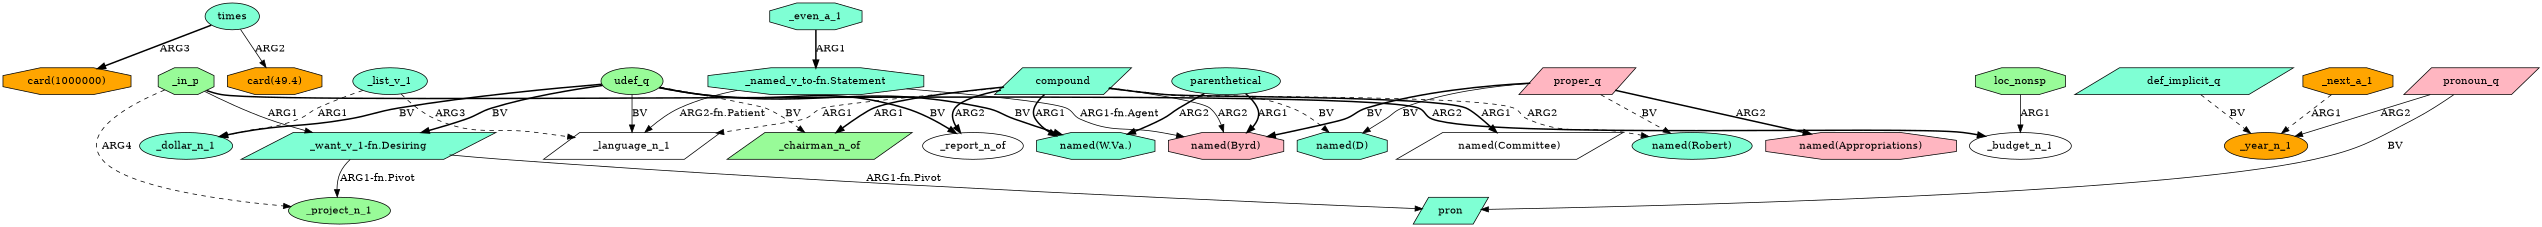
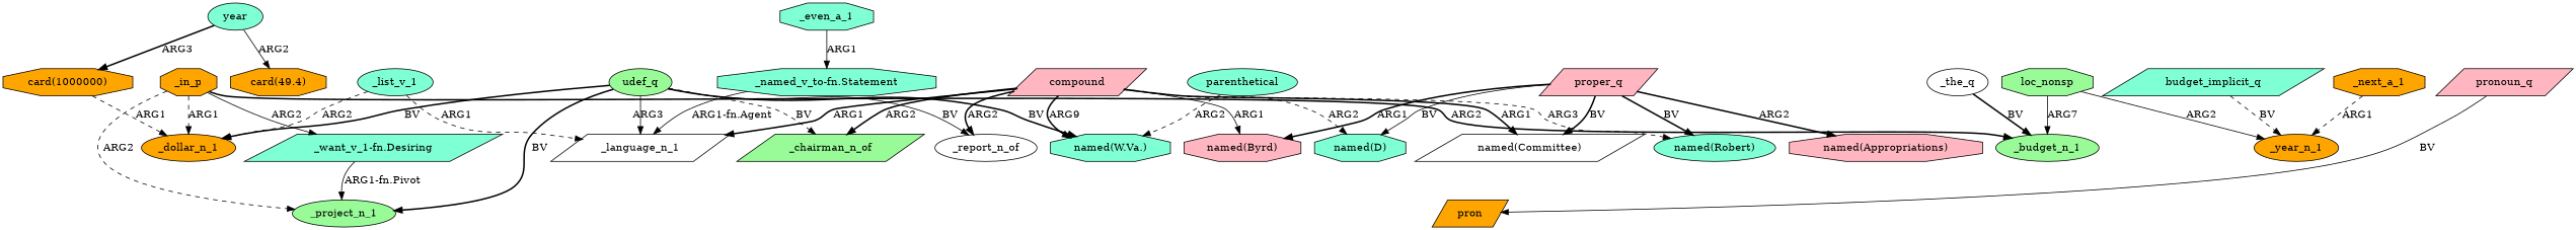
  digraph {
    node [fillcolor=aquamarine shape=octagon style=filled]
    edge [style=bold]
    "card(1000000)" [fillcolor=orange]
-   _dollar_n_1 [shape=ellipse]
+   _dollar_n_1 [fillcolor=orange shape=ellipse]
    "_want_v_1-fn.Desiring" [shape=parallelogram]
    _project_n_1 [fillcolor=palegreen shape=ellipse]
-   pron [shape=parallelogram]
+   pron [fillcolor=orange shape=parallelogram]
    parenthetical [shape=ellipse]
    "named(Byrd)" [fillcolor=lightpink]
    "named(W.Va.)"
-   compound [shape=parallelogram]
+   compound [fillcolor=lightpink shape=parallelogram]
    _chairman_n_of [fillcolor=palegreen shape=parallelogram]
    _language_n_1 [fillcolor=white shape=parallelogram]
    "named(Robert)" [shape=ellipse]
    _report_n_of [fillcolor=white shape=ellipse]
    "named(D)"
    "named(Committee)" [fillcolor=white shape=parallelogram]
    "named(Appropriations)" [fillcolor=lightpink]
-   _in_p [fillcolor=palegreen]
-   _budget_n_1 [fillcolor=white shape=ellipse]
+   _in_p [fillcolor=orange]
+   _budget_n_1 [fillcolor=palegreen shape=ellipse]
    loc_nonsp [fillcolor=palegreen]
    _year_n_1 [fillcolor=orange shape=ellipse]
-   def_implicit_q [shape=parallelogram]
+   def_implicit_q [shape=parallelogram label=budget_implicit_q]
+   _the_q [fillcolor=white shape=ellipse]
    n23 [label="_named_v_to-fn.Statement"]
    udef_q [fillcolor=palegreen shape=ellipse]
    proper_q [fillcolor=lightpink shape=parallelogram]
    _even_a_1
    pronoun_q [fillcolor=lightpink shape=parallelogram]
-   times [shape=ellipse]
+   times [shape=ellipse label=year]
    "card(49.4)" [fillcolor=orange]
    _next_a_1 [fillcolor=orange]
    _list_v_1 [shape=ellipse]
+   "card(1000000)" -> _dollar_n_1 [label=ARG1 style=dashed]
    "_want_v_1-fn.Desiring" -> _project_n_1 [label="ARG1-fn.Pivot" style=solid]
-   "_want_v_1-fn.Desiring" -> pron [label="ARG1-fn.Pivot" style=solid]
-   parenthetical -> "named(Byrd)" [label=ARG1]
-   parenthetical -> "named(W.Va.)" [label=ARG2]
-   compound -> "named(Byrd)" [label=ARG2 style=solid]
-   compound -> "named(W.Va.)" [label=ARG1]
-   compound -> _chairman_n_of [label=ARG1]
-   compound -> _language_n_1 [label=ARG1 style=dashed]
-   compound -> "named(Robert)" [label=ARG2 style=dashed]
+   parenthetical -> "named(W.Va.)" [label=ARG2 style=dashed]
+   compound -> "named(Byrd)" [label=ARG1 style=solid]
+   compound -> "named(W.Va.)" [label=ARG9]
+   compound -> _chairman_n_of [label=ARG2]
+   compound -> _language_n_1 [label=ARG1]
+   compound -> "named(Robert)" [label=ARG3 style=dashed]
    compound -> _report_n_of [label=ARG2]
-   compound -> "named(D)" [label=BV style=dashed]
+   compound -> "named(D)" [label=ARG2 style=dashed]
    compound -> "named(Committee)" [label=ARG1]
-   _in_p -> "_want_v_1-fn.Desiring" [label=ARG1 style=solid]
-   _in_p -> _project_n_1 [label=ARG4 style=dashed]
+   _in_p -> _dollar_n_1 [label=ARG1 style=dashed]
+   _in_p -> "_want_v_1-fn.Desiring" [label=ARG2 style=solid]
+   _in_p -> _project_n_1 [label=ARG2 style=dashed]
    _in_p -> _budget_n_1 [label=ARG2]
-   loc_nonsp -> _budget_n_1 [label=ARG1 style=solid]
-   pronoun_q -> _year_n_1 [label=ARG2 style=solid]
+   loc_nonsp -> _budget_n_1 [label=ARG7 style=solid]
+   loc_nonsp -> _year_n_1 [label=ARG2 style=solid]
    def_implicit_q -> _year_n_1 [label=BV style=dashed]
-   n23 -> "named(Byrd)" [label="ARG1-fn.Agent" style=solid]
-   n23 -> _language_n_1 [label="ARG2-fn.Patient" style=solid]
+   _the_q -> _budget_n_1 [label=BV]
+   n23 -> _language_n_1 [label="ARG1-fn.Agent" style=solid]
    udef_q -> _dollar_n_1 [label=BV]
-   udef_q -> "_want_v_1-fn.Desiring" [label=BV]
+   udef_q -> _project_n_1 [label=BV]
    udef_q -> "named(W.Va.)" [label=BV]
    udef_q -> _chairman_n_of [label=BV style=dashed]
-   udef_q -> _language_n_1 [label=BV style=solid]
-   udef_q -> _report_n_of [label=BV]
-   proper_q -> "named(Byrd)" [label=BV]
-   proper_q -> "named(Robert)" [label=BV style=dashed]
+   udef_q -> _language_n_1 [label=ARG3 style=solid]
+   udef_q -> _report_n_of [label=BV style=solid]
+   proper_q -> "named(Byrd)" [label=ARG1]
+   proper_q -> "named(Robert)" [label=BV]
    proper_q -> "named(D)" [label=BV style=solid]
+   proper_q -> "named(Committee)" [label=BV]
    proper_q -> "named(Appropriations)" [label=ARG2]
-   _even_a_1 -> n23 [label=ARG1]
+   _even_a_1 -> n23 [label=ARG1 style=solid]
    pronoun_q -> pron [label=BV style=solid]
    times -> "card(1000000)" [label=ARG3]
    times -> "card(49.4)" [label=ARG2 style=solid]
    _next_a_1 -> _year_n_1 [label=ARG1 style=dashed]
-   _list_v_1 -> _dollar_n_1 [label=ARG1 style=dashed]
-   _list_v_1 -> _language_n_1 [label=ARG3 style=dashed]
+   _list_v_1 -> _dollar_n_1 [label=ARG2 style=dashed]
+   _list_v_1 -> _language_n_1 [label=ARG1 style=dashed]
  }
